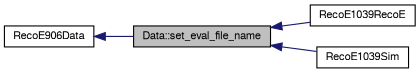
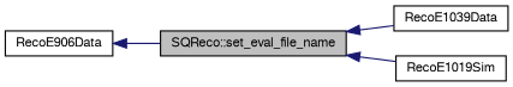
  digraph {
    rankdir=LR
    node [color=black fontname=FreeSans fontsize=10 shape=record]
    edge [color=midnightblue dir=back fontname=FreeSans fontsize=10 labelfontname=FreeSans labelfontsize=10 style=solid]
-   n1 [fillcolor=grey75 fontcolor=black height=0.2 label="Data::set_eval_file_name" style=filled width=0.4]
-   n2 [height=0.2 label=RecoE1039RecoE width=0.4]
-   n3 [height=0.2 label=RecoE1039Sim width=0.4]
+   n1 [fillcolor=grey75 fontcolor=black height=0.2 label="SQReco::set_eval_file_name" style=filled width=0.4]
+   n2 [height=0.2 label=RecoE1039Data width=0.4]
+   n3 [height=0.2 label=RecoE1019Sim width=0.4]
    n4 [height=0.2 label=RecoE906Data width=0.4]
    n1 -> n2
    n1 -> n3
    n4 -> n1
  }
